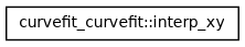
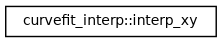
  digraph {
    rankdir=TB
-   n1 [color=black fillcolor=white fontname=Helvetica fontsize=10 height=0.2 label="curvefit_curvefit::interp_xy" shape=record style=filled width=0.4]
+   n1 [color=black fillcolor=white fontname=Helvetica fontsize=10 height=0.2 label="curvefit_interp::interp_xy" shape=record style=filled width=0.4]
  }
